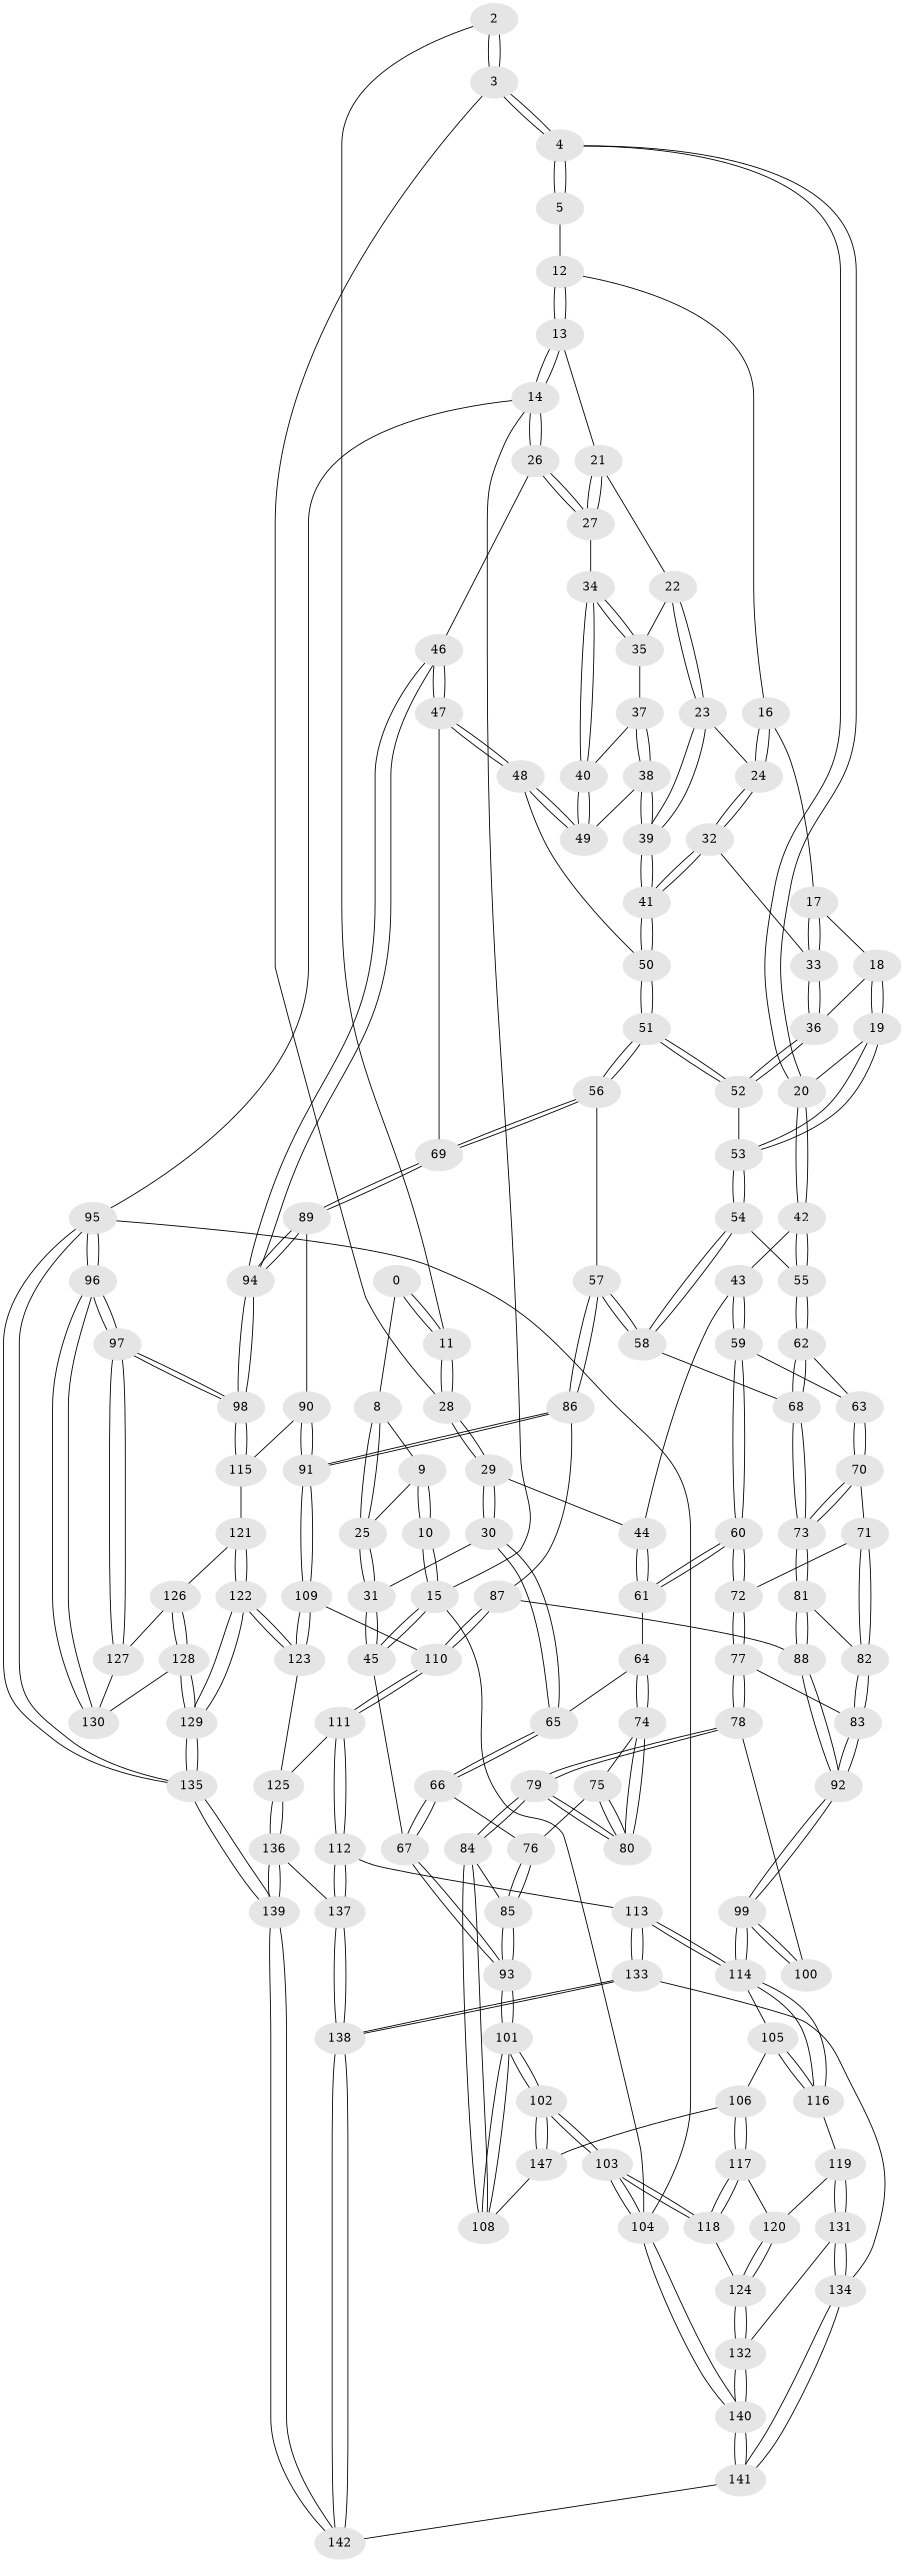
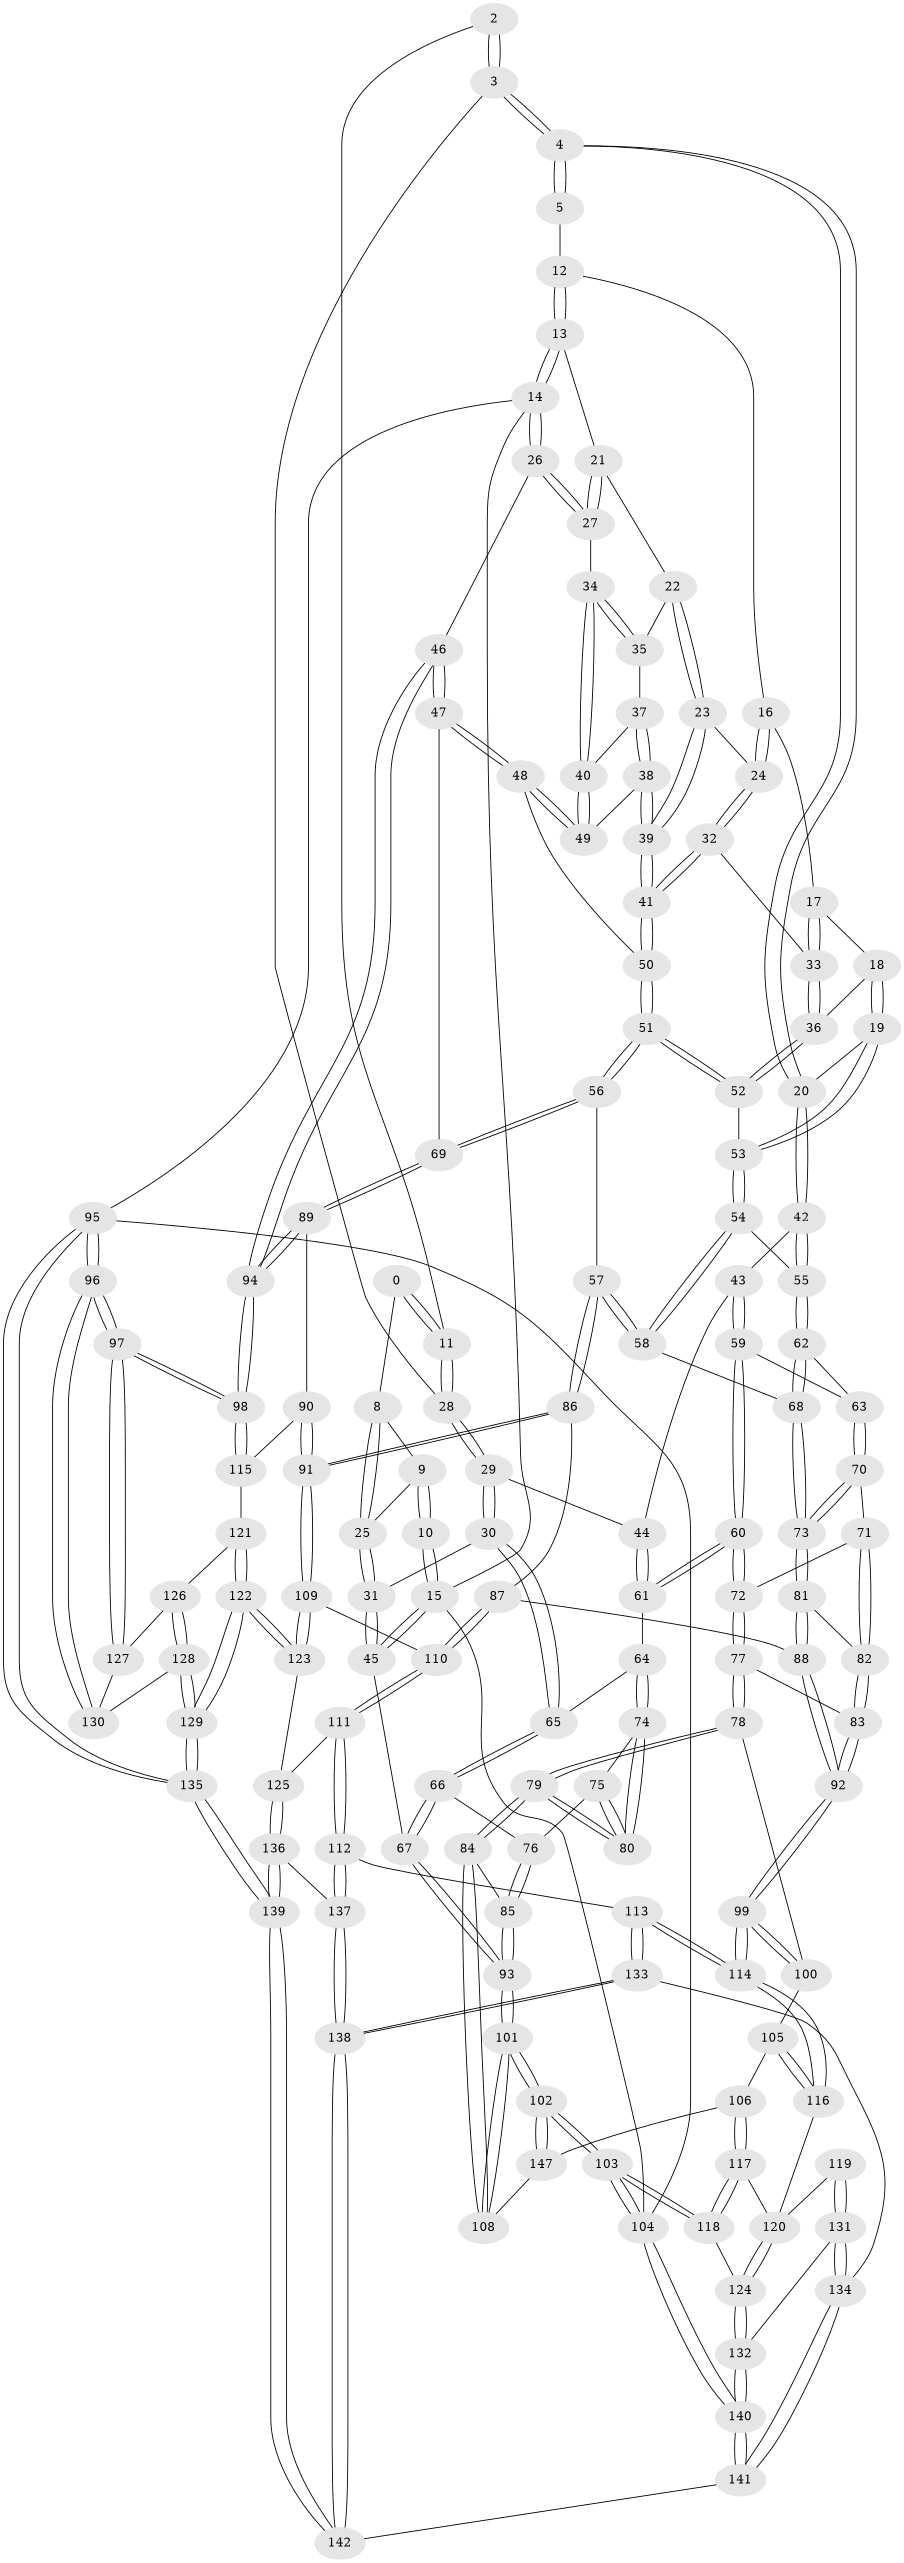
  graph {
    node [color=gray90 style=filled]
    2
    3
    11
    n4 [label=0]
    8
    4
    28
    5
    20
    29
    12
    42
    13
    16
    10
    15
    9
    25
    31
    45
    104
    14
    21
    17
    24
    26
    95
    22
    27
    46
    96
    135
    67
    140
    18
    33
    32
    19
    36
    53
    52
    54
    43
    55
    23
    35
    34
    39
    37
    41
    47
    94
    40
    30
    44
    65
    61
    66
    50
    49
    38
    51
    59
    62
    60
    63
    64
    93
    48
    69
    98
    89
    56
    57
    58
    68
    86
    87
    91
    73
    72
    70
    77
    74
    71
    75
    80
    76
    85
    101
    81
    90
    82
    83
    78
    88
    79
    100
    92
    84
    105
    108
    99
    110
    109
    111
    115
    121
    123
    114
    102
    97
    130
    139
    127
    116
    106
    103
    n119 [label=147]
    118
    124
    141
    117
    119
    120
    125
    112
    113
    137
    136
    133
    138
    134
    122
    126
    131
    132
    129
    128
    142
    2 -- 3
    2 -- 3
    2 -- 11
    3 -- 4
    3 -- 4
    3 -- 28
    11 -- 28
    11 -- 28
    n4 -- 11
    n4 -- 11
    n4 -- 8
    8 -- 9
    8 -- 25
    8 -- 25
    4 -- 5
    4 -- 5
    4 -- 20
    4 -- 20
    28 -- 29
    28 -- 29
    5 -- 12
    20 -- 42
    20 -- 42
    29 -- 30
    29 -- 30
    29 -- 44
    12 -- 13
    12 -- 13
    12 -- 16
    42 -- 43
    42 -- 55
    42 -- 55
    13 -- 14
    13 -- 14
    13 -- 21
    16 -- 17
    16 -- 24
    16 -- 24
    10 -- 15
    10 -- 15
    15 -- 45
    15 -- 45
    15 -- 104
    9 -- 10
    9 -- 10
    9 -- 25
    25 -- 31
    25 -- 31
    31 -- 45
    31 -- 45
    45 -- 67
    104 -- 140
    104 -- 140
    14 -- 15
    14 -- 26
    14 -- 26
    14 -- 95
    21 -- 22
    21 -- 27
    21 -- 27
    17 -- 18
    17 -- 33
    17 -- 33
    24 -- 32
    24 -- 32
    26 -- 27
    26 -- 27
    26 -- 46
    95 -- 104
    95 -- 96
    95 -- 96
    95 -- 135
    95 -- 135
    22 -- 23
    22 -- 23
    22 -- 35
    27 -- 34
    46 -- 47
    46 -- 47
    46 -- 94
    46 -- 94
    96 -- 97
    96 -- 97
    96 -- 130
    96 -- 130
    135 -- 139
    135 -- 139
    67 -- 93
    67 -- 93
    140 -- 141
    140 -- 141
    18 -- 19
    18 -- 19
    18 -- 36
    33 -- 36
    33 -- 36
    32 -- 33
    32 -- 41
    32 -- 41
    19 -- 20
    19 -- 53
    19 -- 53
    36 -- 52
    36 -- 52
    53 -- 54
    53 -- 54
    52 -- 53
    54 -- 55
    54 -- 58
    54 -- 58
    43 -- 44
    43 -- 59
    43 -- 59
    55 -- 62
    55 -- 62
    23 -- 24
    23 -- 39
    23 -- 39
    35 -- 37
    34 -- 35
    34 -- 35
    34 -- 40
    34 -- 40
    39 -- 41
    39 -- 41
    37 -- 40
    37 -- 38
    37 -- 38
    41 -- 50
    41 -- 50
    47 -- 48
    47 -- 48
    47 -- 69
    94 -- 98
    94 -- 98
    40 -- 49
    40 -- 49
    30 -- 31
    30 -- 65
    30 -- 65
    44 -- 61
    44 -- 61
    65 -- 66
    65 -- 66
    61 -- 64
    66 -- 67
    66 -- 67
    66 -- 76
    50 -- 51
    50 -- 51
    38 -- 39
    38 -- 39
    38 -- 49
    51 -- 52
    51 -- 52
    51 -- 56
    51 -- 56
    59 -- 60
    59 -- 60
    59 -- 63
    62 -- 63
    62 -- 68
    62 -- 68
    60 -- 61
    60 -- 61
    60 -- 72
    60 -- 72
    63 -- 70
    63 -- 70
    64 -- 65
    64 -- 74
    64 -- 74
    93 -- 101
    93 -- 101
    48 -- 50
    48 -- 49
    48 -- 49
    69 -- 89
    69 -- 89
    98 -- 115
    98 -- 115
    89 -- 94
    89 -- 94
    89 -- 90
    56 -- 69
    56 -- 69
    56 -- 57
    57 -- 58
    57 -- 58
    57 -- 86
    57 -- 86
    58 -- 68
    68 -- 73
    68 -- 73
    86 -- 87
    86 -- 91
    86 -- 91
    87 -- 88
    87 -- 110
    87 -- 110
    91 -- 109
    91 -- 109
    73 -- 81
    73 -- 81
    72 -- 77
    72 -- 77
    70 -- 73
    70 -- 73
    70 -- 71
    77 -- 83
    77 -- 78
    77 -- 78
    74 -- 75
    74 -- 80
    74 -- 80
    71 -- 72
    71 -- 82
    71 -- 82
    75 -- 80
    75 -- 80
    75 -- 76
    76 -- 85
    76 -- 85
    85 -- 93
    85 -- 93
    101 -- 108
    101 -- 108
    101 -- 102
    101 -- 102
    81 -- 82
    81 -- 88
    81 -- 88
    90 -- 91
    90 -- 91
    90 -- 115
    82 -- 83
    82 -- 83
    83 -- 92
    83 -- 92
    78 -- 79
    78 -- 79
    78 -- 100
    88 -- 92
    88 -- 92
    79 -- 80
    79 -- 80
    79 -- 84
    79 -- 84
-   114 -- 105
+   100 -- 105
    92 -- 99
    92 -- 99
    84 -- 85
    84 -- 108
    84 -- 108
    105 -- 116
    105 -- 116
    105 -- 106
    99 -- 100
    99 -- 100
    99 -- 114
    99 -- 114
    110 -- 111
    110 -- 111
    109 -- 110
    109 -- 123
    109 -- 123
    111 -- 125
    111 -- 112
    111 -- 112
    115 -- 121
    121 -- 122
    121 -- 122
    121 -- 126
    123 -- 125
    114 -- 116
    114 -- 116
    102 -- 103
    102 -- 103
    102 -- n119
    102 -- n119
    97 -- 98
    97 -- 98
    97 -- 127
    97 -- 127
    139 -- 142
    139 -- 142
    127 -- 130
-   116 -- 119
+   116 -- 120
    106 -- n119
    106 -- 117
    106 -- 117
    103 -- 104
    103 -- 104
    103 -- 118
    103 -- 118
    n119 -- 108
    118 -- 124
    124 -- 132
    124 -- 132
    141 -- 142
    117 -- 118
    117 -- 118
    117 -- 120
    119 -- 120
    119 -- 131
    119 -- 131
    120 -- 124
    120 -- 124
    125 -- 136
    125 -- 136
    112 -- 113
    112 -- 137
    112 -- 137
    113 -- 114
    113 -- 114
    113 -- 133
    113 -- 133
    137 -- 138
    137 -- 138
    136 -- 139
    136 -- 139
    136 -- 137
    133 -- 138
    133 -- 138
    133 -- 134
    138 -- 142
    138 -- 142
    134 -- 141
    134 -- 141
    122 -- 123
    122 -- 123
    122 -- 129
    122 -- 129
    126 -- 127
    126 -- 128
    126 -- 128
    131 -- 134
    131 -- 134
    131 -- 132
    132 -- 140
    132 -- 140
    129 -- 135
    129 -- 135
    128 -- 130
    128 -- 129
    128 -- 129
  }
